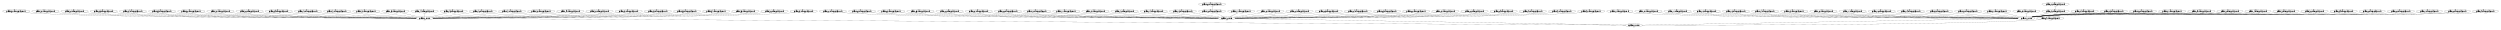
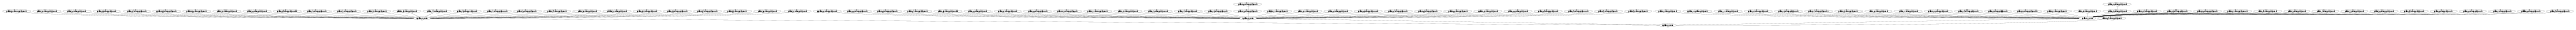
  strict graph {
    splines=true
    "griffon-1.nancy.grid5000.fr" [height=0.50 width=0.75]
    "sgriffon-1-router" [height=0.50 width=0.75]
    "sgriffon-X-router" [height=0.50 width=0.75]
-   "griffon-10.nancy.grid5000.fr" [height=0.50 width=0.75]
+   "griffon-10.nancy.grid5000.fr" [height=0.50 width=0.75 label="griffon-10.griffon.grid5000.fr"]
    "griffon-11.nancy.grid5000.fr" [height=0.50 width=0.75]
    "griffon-12.nancy.grid5000.fr" [height=0.50 width=0.75]
    "griffon-13.nancy.grid5000.fr" [height=0.50 width=0.75]
    "griffon-14.nancy.grid5000.fr" [height=0.50 width=0.75]
    "griffon-15.nancy.grid5000.fr" [height=0.50 width=0.75]
    "griffon-16.nancy.grid5000.fr" [height=0.50 width=0.75]
    "griffon-17.nancy.grid5000.fr" [height=0.50 width=0.75]
    "griffon-18.nancy.grid5000.fr" [height=0.50 width=0.75]
    "griffon-19.nancy.grid5000.fr" [height=0.50 width=0.75]
    "griffon-2.nancy.grid5000.fr" [height=0.50 width=0.75]
    "griffon-20.nancy.grid5000.fr" [height=0.50 width=0.75]
    "griffon-21.nancy.grid5000.fr" [height=0.50 width=0.75]
    "griffon-22.nancy.grid5000.fr" [height=0.50 width=0.75]
    "griffon-23.nancy.grid5000.fr" [height=0.50 width=0.75]
    "griffon-24.nancy.grid5000.fr" [height=0.50 width=0.75]
    "griffon-25.nancy.grid5000.fr" [height=0.50 width=0.75]
    "griffon-26.nancy.grid5000.fr" [height=0.50 width=0.75]
    "griffon-27.nancy.grid5000.fr" [height=0.50 width=0.75]
    "griffon-28.nancy.grid5000.fr" [height=0.50 width=0.75]
    "griffon-29.nancy.grid5000.fr" [height=0.50 width=0.75]
    "griffon-3.nancy.grid5000.fr" [height=0.50 width=0.75]
    "griffon-30.nancy.grid5000.fr" [height=0.50 width=0.75]
    "sgriffon-2-router" [height=0.50 width=0.75]
    "griffon-31.nancy.grid5000.fr" [height=0.50 width=0.75]
    "griffon-32.nancy.grid5000.fr" [height=0.50 width=0.75]
    "griffon-33.nancy.grid5000.fr" [height=0.50 width=0.75]
    "griffon-34.nancy.grid5000.fr" [height=0.50 width=0.75]
    "griffon-35.nancy.grid5000.fr" [height=0.50 width=0.75]
    "griffon-36.nancy.grid5000.fr" [height=0.50 width=0.75]
    "griffon-37.nancy.grid5000.fr" [height=0.50 width=0.75]
    "griffon-38.nancy.grid5000.fr" [height=0.50 width=0.75]
    "griffon-39.nancy.grid5000.fr" [height=0.50 width=0.75]
    "griffon-4.nancy.grid5000.fr" [height=0.50 width=0.75]
    "griffon-40.nancy.grid5000.fr" [height=0.50 width=0.75]
    "griffon-41.nancy.grid5000.fr" [height=0.50 width=0.75]
    "griffon-42.nancy.grid5000.fr" [height=0.50 width=0.75]
    "griffon-43.nancy.grid5000.fr" [height=0.50 width=0.75]
    "griffon-44.nancy.grid5000.fr" [height=0.50 width=0.75]
    "griffon-45.nancy.grid5000.fr" [height=0.50 width=0.75]
-   "griffon-46.nancy.grid5000.fr" [height=0.50 width=0.75]
    "griffon-47.nancy.grid5000.fr" [height=0.50 width=0.75]
    "griffon-48.nancy.grid5000.fr" [height=0.50 width=0.75]
    "griffon-49.nancy.grid5000.fr" [height=0.50 width=0.75]
    "griffon-5.nancy.grid5000.fr" [height=0.50 width=0.75]
    "griffon-50.nancy.grid5000.fr" [height=0.50 width=0.75]
    "griffon-51.nancy.grid5000.fr" [height=0.50 width=0.75]
    "griffon-52.nancy.grid5000.fr" [height=0.50 width=0.75]
    "griffon-53.nancy.grid5000.fr" [height=0.50 width=0.75]
    "griffon-54.nancy.grid5000.fr" [height=0.50 width=0.75]
    "griffon-55.nancy.grid5000.fr" [height=0.50 width=0.75]
    "griffon-56.nancy.grid5000.fr" [height=0.50 width=0.75]
    "griffon-57.nancy.grid5000.fr" [height=0.50 width=0.75]
    "griffon-58.nancy.grid5000.fr" [height=0.50 width=0.75]
    "griffon-59.nancy.grid5000.fr" [height=0.50 width=0.75]
    "griffon-6.nancy.grid5000.fr" [height=0.50 width=0.75]
    "griffon-60.nancy.grid5000.fr" [height=0.50 width=0.75]
    "griffon-61.nancy.grid5000.fr" [height=0.50 width=0.75]
    "sgriffon-3-router" [height=0.50 width=0.75]
    "griffon-62.nancy.grid5000.fr" [height=0.50 width=0.75]
    "griffon-63.nancy.grid5000.fr" [height=0.50 width=0.75]
+   "griffon-64.nancy.grid5000.fr" [height=0.50 width=0.75]
    "griffon-65.nancy.grid5000.fr" [height=0.50 width=0.75]
    "griffon-66.nancy.grid5000.fr" [height=0.50 width=0.75]
    "griffon-67.nancy.grid5000.fr" [height=0.50 width=0.75]
    "griffon-68.nancy.grid5000.fr" [height=0.50 width=0.75]
    "griffon-69.nancy.grid5000.fr" [height=0.50 width=0.75]
    "griffon-7.nancy.grid5000.fr" [height=0.50 width=0.75]
    n72 [height=0.50 label="griffon-70.nancy.grid5080.fr" width=0.75]
    "griffon-71.nancy.grid5000.fr" [height=0.50 width=0.75]
    "griffon-72.nancy.grid5000.fr" [height=0.50 width=0.75]
    "griffon-73.nancy.grid5000.fr" [height=0.50 width=0.75]
    "griffon-74.nancy.grid5000.fr" [height=0.50 width=0.75]
    "griffon-75.nancy.grid5000.fr" [height=0.50 width=0.75]
    "griffon-76.nancy.grid5000.fr" [height=0.50 width=0.75]
    "griffon-77.nancy.grid5000.fr" [height=0.50 width=0.75]
    "griffon-78.nancy.grid5000.fr" [height=0.50 width=0.75]
    "griffon-8.nancy.grid5000.fr" [height=0.50 width=0.75]
    "griffon-80.nancy.grid5000.fr" [height=0.50 width=0.75]
    "griffon-82.nancy.grid5000.fr" [height=0.50 width=0.75]
    "griffon-83.nancy.grid5000.fr" [height=0.50 width=0.75]
    "griffon-84.nancy.grid5000.fr" [height=0.50 width=0.75]
    "griffon-85.nancy.grid5000.fr" [height=0.50 width=0.75]
    "griffon-86.nancy.grid5000.fr" [height=0.50 width=0.75]
    "griffon-87.nancy.grid5000.fr" [height=0.50 width=0.75]
    "griffon-88.nancy.grid5000.fr" [height=0.50 width=0.75]
    "griffon-89.nancy.grid5000.fr" [height=0.50 width=0.75]
    "griffon-9.nancy.grid5000.fr" [height=0.50 width=0.75]
    "griffon-90.nancy.grid5000.fr" [height=0.50 width=0.75]
    "griffon-91.nancy.grid5000.fr" [height=0.50 width=0.75]
    "griffon-92.nancy.grid5000.fr" [height=0.50 width=0.75]
    "griffon-1.nancy.grid5000.fr" -- "sgriffon-1-router"
    "sgriffon-1-router" -- "sgriffon-X-router"
    "griffon-10.nancy.grid5000.fr" -- "sgriffon-1-router"
    "griffon-11.nancy.grid5000.fr" -- "sgriffon-1-router"
    "griffon-12.nancy.grid5000.fr" -- "sgriffon-1-router"
    "griffon-13.nancy.grid5000.fr" -- "sgriffon-1-router"
    "griffon-14.nancy.grid5000.fr" -- "sgriffon-1-router"
    "griffon-15.nancy.grid5000.fr" -- "sgriffon-1-router"
    "griffon-16.nancy.grid5000.fr" -- "sgriffon-1-router"
    "griffon-17.nancy.grid5000.fr" -- "sgriffon-1-router"
    "griffon-18.nancy.grid5000.fr" -- "sgriffon-1-router"
    "griffon-19.nancy.grid5000.fr" -- "sgriffon-1-router"
    "griffon-2.nancy.grid5000.fr" -- "sgriffon-1-router"
    "griffon-20.nancy.grid5000.fr" -- "sgriffon-1-router"
    "griffon-21.nancy.grid5000.fr" -- "sgriffon-1-router"
    "griffon-22.nancy.grid5000.fr" -- "sgriffon-1-router"
    "griffon-23.nancy.grid5000.fr" -- "sgriffon-1-router"
    "griffon-24.nancy.grid5000.fr" -- "sgriffon-1-router"
    "griffon-25.nancy.grid5000.fr" -- "sgriffon-1-router"
    "griffon-26.nancy.grid5000.fr" -- "sgriffon-1-router"
    "griffon-27.nancy.grid5000.fr" -- "sgriffon-1-router"
    "griffon-28.nancy.grid5000.fr" -- "griffon-23.nancy.grid5000.fr"
    "griffon-29.nancy.grid5000.fr" -- "sgriffon-1-router"
    "griffon-3.nancy.grid5000.fr" -- "sgriffon-1-router"
    "griffon-30.nancy.grid5000.fr" -- "sgriffon-2-router"
    "sgriffon-2-router" -- "sgriffon-X-router"
    "griffon-31.nancy.grid5000.fr" -- "sgriffon-2-router"
    "griffon-32.nancy.grid5000.fr" -- "sgriffon-2-router"
    "griffon-33.nancy.grid5000.fr" -- "sgriffon-2-router"
    "griffon-34.nancy.grid5000.fr" -- "sgriffon-2-router"
    "griffon-35.nancy.grid5000.fr" -- "sgriffon-2-router"
    "griffon-36.nancy.grid5000.fr" -- "sgriffon-2-router"
    "griffon-37.nancy.grid5000.fr" -- "sgriffon-2-router"
    "griffon-38.nancy.grid5000.fr" -- "sgriffon-2-router"
    "griffon-39.nancy.grid5000.fr" -- "sgriffon-2-router"
    "griffon-4.nancy.grid5000.fr" -- "sgriffon-1-router"
    "griffon-40.nancy.grid5000.fr" -- "sgriffon-2-router"
    "griffon-41.nancy.grid5000.fr" -- "sgriffon-2-router"
    "griffon-42.nancy.grid5000.fr" -- "sgriffon-2-router"
    "griffon-43.nancy.grid5000.fr" -- "sgriffon-2-router"
    "griffon-44.nancy.grid5000.fr" -- "sgriffon-2-router"
    "griffon-45.nancy.grid5000.fr" -- "sgriffon-2-router"
-   "griffon-46.nancy.grid5000.fr" -- "sgriffon-2-router"
    "griffon-47.nancy.grid5000.fr" -- "sgriffon-2-router"
    "griffon-48.nancy.grid5000.fr" -- "sgriffon-2-router"
    "griffon-49.nancy.grid5000.fr" -- "sgriffon-2-router"
    "griffon-5.nancy.grid5000.fr" -- "sgriffon-1-router"
    "griffon-50.nancy.grid5000.fr" -- "sgriffon-2-router"
    "griffon-51.nancy.grid5000.fr" -- "sgriffon-2-router"
    "griffon-52.nancy.grid5000.fr" -- "sgriffon-2-router"
    "griffon-53.nancy.grid5000.fr" -- "sgriffon-2-router"
    "griffon-54.nancy.grid5000.fr" -- "sgriffon-2-router"
    "griffon-55.nancy.grid5000.fr" -- "sgriffon-2-router"
    "griffon-56.nancy.grid5000.fr" -- "sgriffon-2-router"
    "griffon-57.nancy.grid5000.fr" -- "sgriffon-2-router"
    "griffon-58.nancy.grid5000.fr" -- "sgriffon-1-router"
    "griffon-59.nancy.grid5000.fr" -- "sgriffon-1-router"
    "griffon-6.nancy.grid5000.fr" -- "sgriffon-1-router"
    "griffon-60.nancy.grid5000.fr" -- "sgriffon-1-router"
    "griffon-61.nancy.grid5000.fr" -- "sgriffon-3-router"
    "sgriffon-3-router" -- "sgriffon-X-router"
    "griffon-62.nancy.grid5000.fr" -- "sgriffon-3-router"
    "griffon-63.nancy.grid5000.fr" -- "sgriffon-3-router"
+   "griffon-64.nancy.grid5000.fr" -- "sgriffon-3-router"
    "griffon-65.nancy.grid5000.fr" -- "sgriffon-3-router"
    "griffon-66.nancy.grid5000.fr" -- "sgriffon-3-router"
    "griffon-67.nancy.grid5000.fr" -- "sgriffon-3-router"
    "griffon-68.nancy.grid5000.fr" -- "sgriffon-3-router"
    "griffon-69.nancy.grid5000.fr" -- "sgriffon-X-router"
    "griffon-7.nancy.grid5000.fr" -- "sgriffon-1-router"
    n72 -- "sgriffon-3-router"
    "griffon-71.nancy.grid5000.fr" -- "sgriffon-3-router"
    "griffon-72.nancy.grid5000.fr" -- "sgriffon-3-router"
    "griffon-73.nancy.grid5000.fr" -- "sgriffon-3-router"
    "griffon-74.nancy.grid5000.fr" -- "sgriffon-3-router"
    "griffon-75.nancy.grid5000.fr" -- "sgriffon-3-router"
    "griffon-76.nancy.grid5000.fr" -- "sgriffon-3-router"
    "griffon-77.nancy.grid5000.fr" -- "sgriffon-3-router"
    "griffon-78.nancy.grid5000.fr" -- "sgriffon-3-router"
    "griffon-8.nancy.grid5000.fr" -- "sgriffon-1-router"
    "griffon-80.nancy.grid5000.fr" -- "griffon-76.nancy.grid5000.fr"
    "griffon-82.nancy.grid5000.fr" -- "sgriffon-3-router"
    "griffon-83.nancy.grid5000.fr" -- "sgriffon-3-router"
    "griffon-84.nancy.grid5000.fr" -- "sgriffon-3-router"
    "griffon-85.nancy.grid5000.fr" -- "sgriffon-3-router"
    "griffon-86.nancy.grid5000.fr" -- "sgriffon-3-router"
    "griffon-87.nancy.grid5000.fr" -- "sgriffon-3-router"
    "griffon-88.nancy.grid5000.fr" -- "sgriffon-3-router"
    "griffon-89.nancy.grid5000.fr" -- "sgriffon-3-router"
    "griffon-9.nancy.grid5000.fr" -- "sgriffon-1-router"
    "griffon-90.nancy.grid5000.fr" -- "sgriffon-3-router"
    "griffon-91.nancy.grid5000.fr" -- "sgriffon-3-router"
    "griffon-92.nancy.grid5000.fr" -- "sgriffon-3-router"
  }
